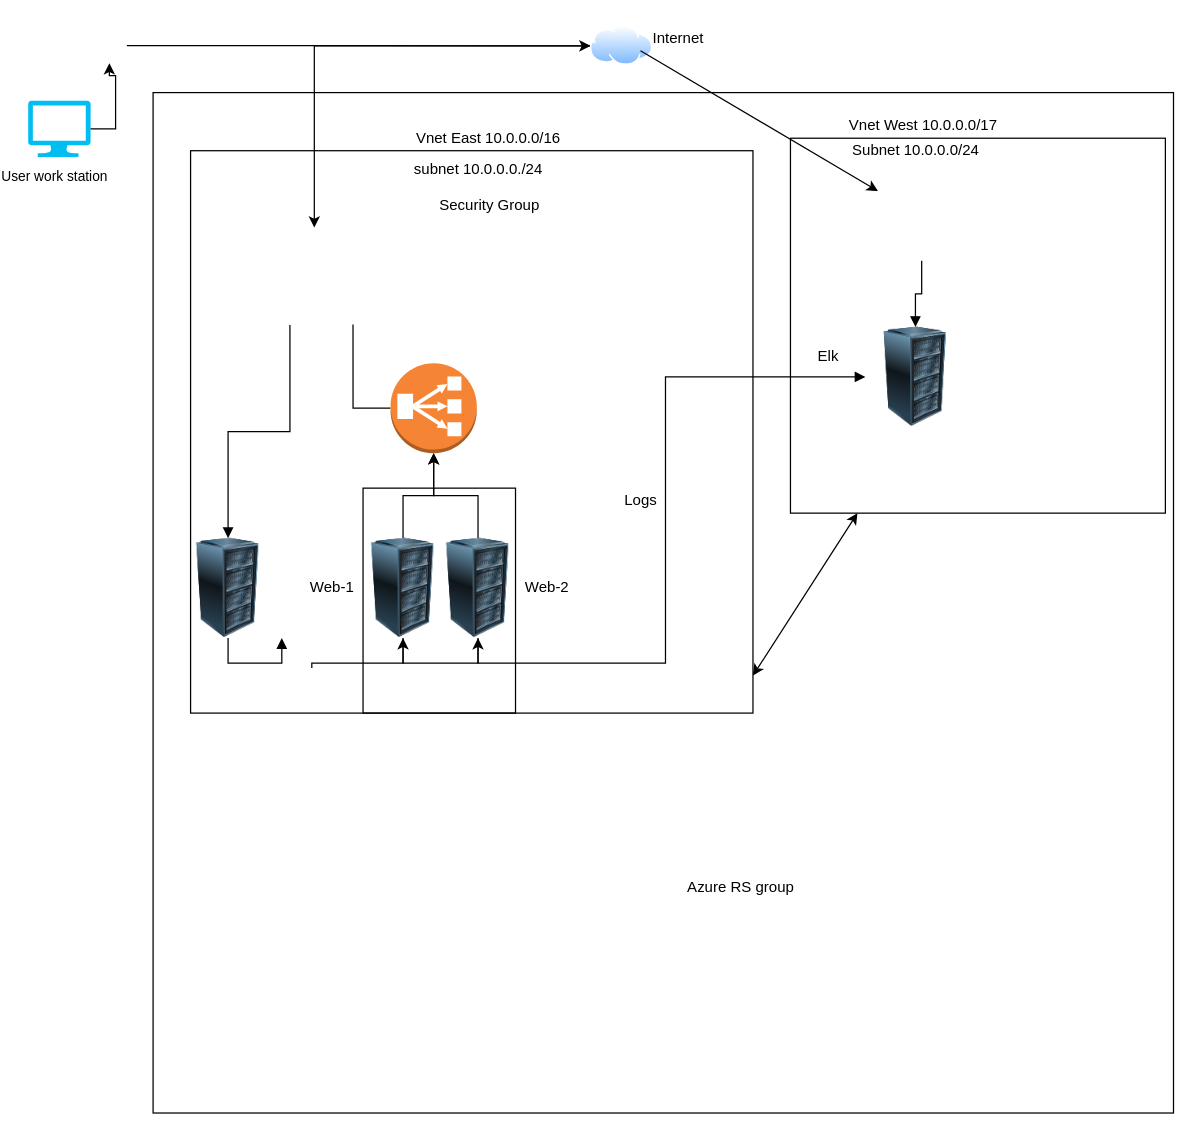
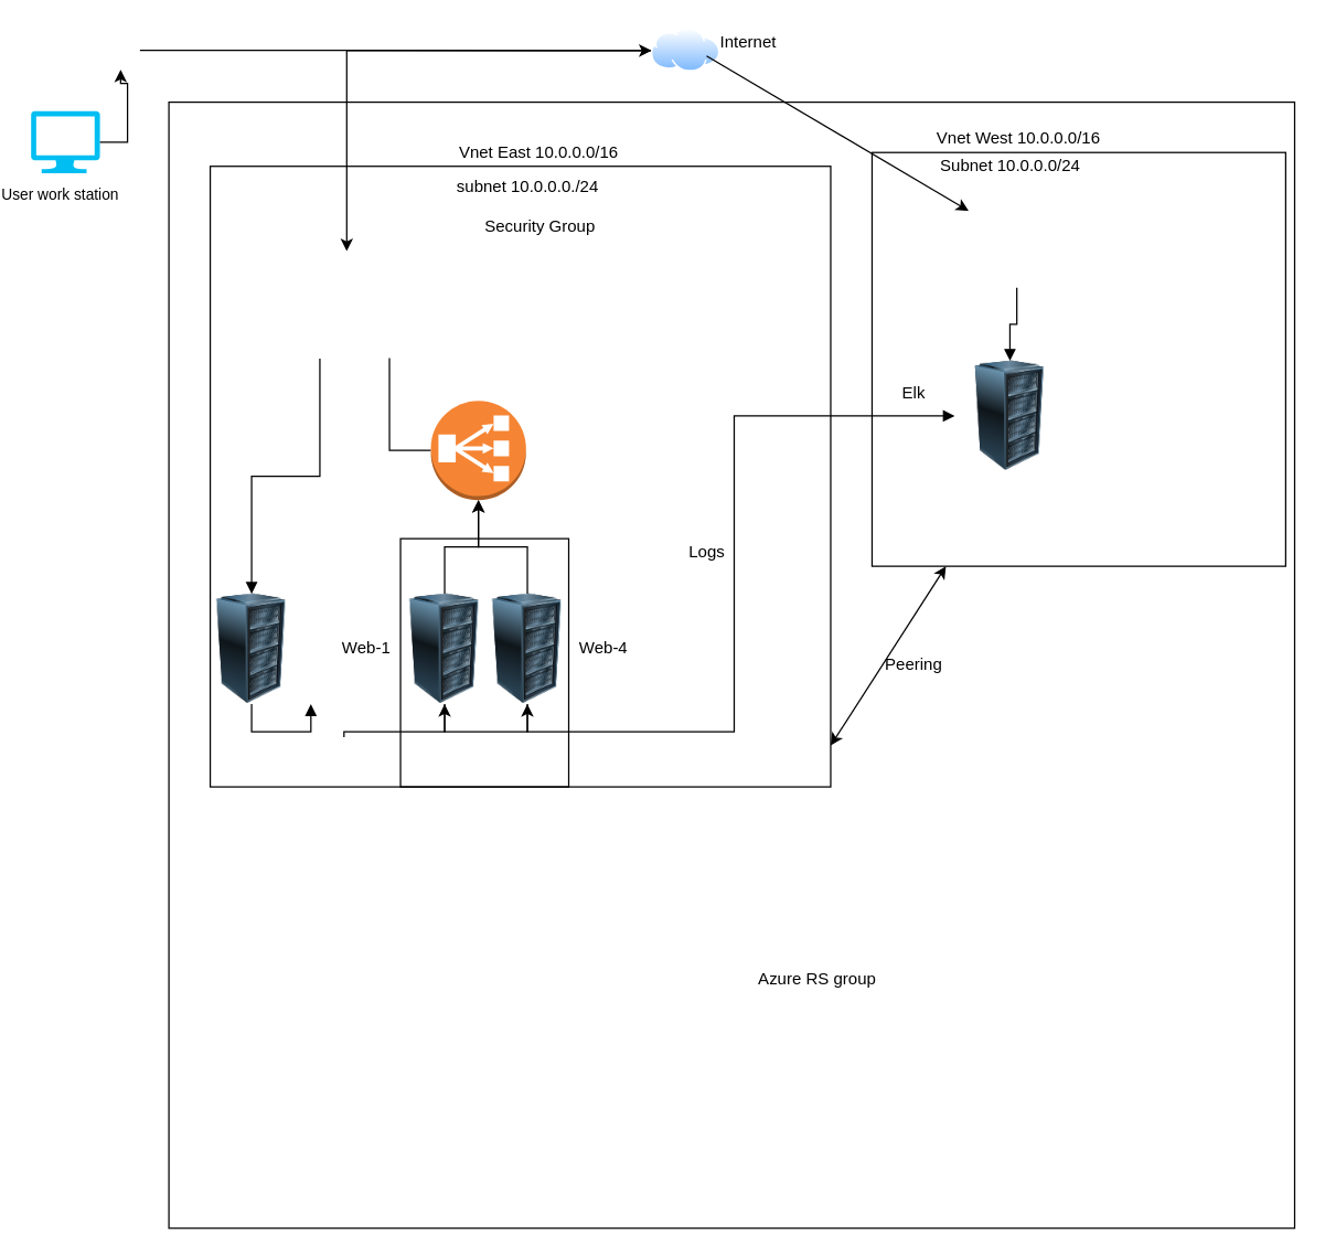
  <mxCell id="0" />
  <mxCell id="1" parent="0" />
  <mxCell id="2" value="" style="whiteSpace=wrap;html=1;aspect=fixed;" vertex="1" parent="1"><mxGeometry x="120" y="73.5" width="816.5" height="816.5" as="geometry" /></mxCell>
  <mxCell id="3" value="" style="whiteSpace=wrap;html=1;aspect=fixed;fillColor=none;" vertex="1" parent="1"><mxGeometry x="630" y="110" width="300" height="300" as="geometry" /></mxCell>
  <mxCell id="4" value="" style="whiteSpace=wrap;html=1;aspect=fixed;fillColor=none;" vertex="1" parent="1"><mxGeometry x="150" y="120" width="450" height="450" as="geometry" /></mxCell>
  <mxCell id="5" value="" style="rounded=0;whiteSpace=wrap;html=1;fillColor=none;" vertex="1" parent="1"><mxGeometry x="288" y="390" width="122" height="180" as="geometry" /></mxCell>
  <mxCell id="6" value="" style="edgeStyle=orthogonalEdgeStyle;rounded=0;orthogonalLoop=1;jettySize=auto;html=1;" edge="1" parent="1" source="26" target="9"><mxGeometry relative="1" as="geometry" /></mxCell>
  <mxCell id="7" value="" style="verticalLabelPosition=bottom;html=1;verticalAlign=top;align=center;strokeColor=none;fillColor=#00BEF2;shape=mxgraph.azure.computer;pointerEvents=1;" vertex="1" parent="1"><mxGeometry x="20" y="80" width="50" height="45" as="geometry" /></mxCell>
  <mxCell id="8" value="" style="edgeStyle=orthogonalEdgeStyle;rounded=0;orthogonalLoop=1;jettySize=auto;html=1;" edge="1" parent="1" source="9" target="10"><mxGeometry relative="1" as="geometry" /></mxCell>
  <mxCell id="9" value="" style="aspect=fixed;perimeter=ellipsePerimeter;html=1;align=center;shadow=0;dashed=0;spacingTop=3;image;image=img/lib/active_directory/internet_cloud.svg;" vertex="1" parent="1"><mxGeometry x="470" y="20.25" width="50" height="31.5" as="geometry" /></mxCell>
  <mxCell id="10" value="" style="shape=image;html=1;verticalAlign=top;verticalLabelPosition=bottom;labelBackgroundColor=#ffffff;imageAspect=0;aspect=fixed;image=https://cdn2.iconfinder.com/data/icons/social-flat-buttons-3/512/ember-128.png" vertex="1" parent="1"><mxGeometry x="210" y="181.5" width="78" height="78" as="geometry" /></mxCell>
  <mxCell id="11" style="edgeStyle=orthogonalEdgeStyle;rounded=0;orthogonalLoop=1;jettySize=auto;html=1;entryX=0.897;entryY=0.994;entryDx=0;entryDy=0;entryPerimeter=0;endArrow=none;endFill=0;" edge="1" parent="1" source="12" target="10"><mxGeometry relative="1" as="geometry" /></mxCell>
  <mxCell id="12" value="" style="outlineConnect=0;dashed=0;verticalLabelPosition=bottom;verticalAlign=top;align=center;html=1;shape=mxgraph.aws3.classic_load_balancer;fillColor=#F58534;gradientColor=none;" vertex="1" parent="1"><mxGeometry x="310" y="290" width="69" height="72" as="geometry" /></mxCell>
  <mxCell id="13" value="" style="edgeStyle=orthogonalEdgeStyle;rounded=0;orthogonalLoop=1;jettySize=auto;html=1;" edge="1" parent="1" source="15" target="12"><mxGeometry relative="1" as="geometry" /></mxCell>
  <mxCell id="14" style="edgeStyle=orthogonalEdgeStyle;rounded=0;orthogonalLoop=1;jettySize=auto;html=1;entryX=0.5;entryY=1;entryDx=0;entryDy=0;" edge="1" parent="1" source="15" target="24"><mxGeometry relative="1" as="geometry"><Array as="points"><mxPoint x="320" y="530" /><mxPoint x="380" y="530" /></Array></mxGeometry></mxCell>
  <mxCell id="15" value="" style="image;html=1;image=img/lib/clip_art/computers/Server_Rack_128x128.png" vertex="1" parent="1"><mxGeometry x="280" y="430" width="80" height="80" as="geometry" /></mxCell>
  <mxCell id="16" style="edgeStyle=orthogonalEdgeStyle;rounded=0;orthogonalLoop=1;jettySize=auto;html=1;entryX=0.25;entryY=1;entryDx=0;entryDy=0;endArrow=none;endFill=0;startArrow=block;startFill=1;" edge="1" parent="1" source="20" target="10"><mxGeometry relative="1" as="geometry" /></mxCell>
  <mxCell id="17" value="User work station" style="edgeLabel;html=1;align=center;verticalAlign=middle;resizable=0;points=[];" vertex="1" connectable="0" parent="16"><mxGeometry x="0.795" y="-1" relative="1" as="geometry"><mxPoint x="-190.5" y="-142.5" as="offset" /></mxGeometry></mxCell>
  <mxCell id="18" style="edgeStyle=orthogonalEdgeStyle;rounded=0;orthogonalLoop=1;jettySize=auto;html=1;entryX=0.5;entryY=1;entryDx=0;entryDy=0;exitX=1;exitY=0.5;exitDx=0;exitDy=0;" edge="1" parent="1" source="29" target="15"><mxGeometry relative="1" as="geometry"><mxPoint x="230" y="560" as="targetPoint" /><Array as="points"><mxPoint x="247" y="530" /><mxPoint x="320" y="530" /></Array></mxGeometry></mxCell>
  <mxCell id="19" value="" style="edgeStyle=orthogonalEdgeStyle;rounded=0;orthogonalLoop=1;jettySize=auto;html=1;startArrow=none;startFill=0;endArrow=block;endFill=1;" edge="1" parent="1" source="20" target="29"><mxGeometry relative="1" as="geometry" /></mxCell>
  <mxCell id="20" value="" style="image;html=1;image=img/lib/clip_art/computers/Server_Rack_128x128.png" vertex="1" parent="1"><mxGeometry x="140" y="430" width="80" height="80" as="geometry" /></mxCell>
  <mxCell id="21" value="" style="image;html=1;image=img/lib/clip_art/computers/Server_Rack_128x128.png" vertex="1" parent="1"><mxGeometry x="690" y="261" width="80" height="80" as="geometry" /></mxCell>
  <mxCell id="22" value="" style="edgeStyle=orthogonalEdgeStyle;rounded=0;orthogonalLoop=1;jettySize=auto;html=1;" edge="1" parent="1" source="24" target="12"><mxGeometry relative="1" as="geometry" /></mxCell>
  <mxCell id="23" style="edgeStyle=orthogonalEdgeStyle;rounded=0;orthogonalLoop=1;jettySize=auto;html=1;endArrow=block;endFill=1;" edge="1" parent="1" source="24" target="21"><mxGeometry relative="1" as="geometry"><Array as="points"><mxPoint x="380" y="530" /><mxPoint x="530" y="530" /></Array></mxGeometry></mxCell>
  <mxCell id="24" value="" style="image;html=1;image=img/lib/clip_art/computers/Server_Rack_128x128.png" vertex="1" parent="1"><mxGeometry x="340" y="430" width="80" height="80" as="geometry" /></mxCell>
  <mxCell id="25" value="Internet" style="text;html=1;align=center;verticalAlign=middle;resizable=0;points=[];autosize=1;" vertex="1" parent="1"><mxGeometry x="510" y="20.25" width="60" height="20" as="geometry" /></mxCell>
  <mxCell id="26" value="" style="shape=image;html=1;verticalAlign=top;verticalLabelPosition=bottom;labelBackgroundColor=#ffffff;imageAspect=0;aspect=fixed;image=https://cdn2.iconfinder.com/data/icons/stilllife/48x48/filesystems/gnome-fs-ssh.png" vertex="1" parent="1"><mxGeometry x="71" y="22" width="28" height="28" as="geometry" /></mxCell>
  <mxCell id="27" value="" style="edgeStyle=orthogonalEdgeStyle;rounded=0;orthogonalLoop=1;jettySize=auto;html=1;" edge="1" parent="1" source="7" target="26"><mxGeometry relative="1" as="geometry"><mxPoint x="80" y="220.5" as="sourcePoint" /><mxPoint x="120.001" y="220.6" as="targetPoint" /></mxGeometry></mxCell>
  <mxCell id="28" value="Security Group" style="text;html=1;align=center;verticalAlign=middle;resizable=0;points=[];autosize=1;" vertex="1" parent="1"><mxGeometry x="339" y="153.5" width="100" height="20" as="geometry" /></mxCell>
  <mxCell id="29" value="" style="shape=image;html=1;verticalAlign=top;verticalLabelPosition=bottom;labelBackgroundColor=#ffffff;imageAspect=0;aspect=fixed;image=https://cdn2.iconfinder.com/data/icons/stilllife/48x48/filesystems/gnome-fs-ssh.png" vertex="1" parent="1"><mxGeometry x="199" y="510" width="48" height="48" as="geometry" /></mxCell>
  <mxCell id="30" value="Azure RS group" style="text;html=1;align=center;verticalAlign=middle;resizable=0;points=[];autosize=1;" vertex="1" parent="1"><mxGeometry x="540" y="700" width="100" height="20" as="geometry" /></mxCell>
  <mxCell id="31" value="Vnet East 10.0.0.0/16" style="text;html=1;align=center;verticalAlign=middle;resizable=0;points=[];autosize=1;" vertex="1" parent="1"><mxGeometry x="323.25" y="100" width="130" height="20" as="geometry" /></mxCell>
  <mxCell id="32" value="" style="edgeStyle=orthogonalEdgeStyle;rounded=0;orthogonalLoop=1;jettySize=auto;html=1;startArrow=none;startFill=0;endArrow=block;endFill=1;" edge="1" parent="1" source="33" target="21"><mxGeometry relative="1" as="geometry" /></mxCell>
  <mxCell id="33" value="" style="shape=image;html=1;verticalAlign=top;verticalLabelPosition=bottom;labelBackgroundColor=#ffffff;imageAspect=0;aspect=fixed;image=https://cdn2.iconfinder.com/data/icons/social-flat-buttons-3/512/ember-128.png" vertex="1" parent="1"><mxGeometry x="700" y="138" width="70" height="70" as="geometry" /></mxCell>
  <mxCell id="34" value="" style="endArrow=classic;startArrow=classic;html=1;" edge="1" parent="1" target="3"><mxGeometry width="50" height="50" relative="1" as="geometry"><mxPoint x="600" y="540" as="sourcePoint" /><mxPoint x="650" y="490" as="targetPoint" /></mxGeometry></mxCell>
+ <mxCell id="35" value="Peering" style="text;html=1;align=center;verticalAlign=middle;resizable=0;points=[];autosize=1;" vertex="1" parent="1"><mxGeometry x="630" y="471.75" width="60" height="20" as="geometry" /></mxCell>
  <mxCell id="36" value="" style="endArrow=classic;html=1;" edge="1" parent="1" target="33"><mxGeometry width="50" height="50" relative="1" as="geometry"><mxPoint x="510" y="40" as="sourcePoint" /><mxPoint x="560" y="-10" as="targetPoint" /></mxGeometry></mxCell>
- <mxCell id="37" value="Vnet West 10.0.0.0/17" style="text;html=1;align=center;verticalAlign=middle;resizable=0;points=[];autosize=1;" vertex="1" parent="1"><mxGeometry x="671" y="90" width="130" height="20" as="geometry" /></mxCell>
+ <mxCell id="37" value="Vnet West 10.0.0.0/16" style="text;html=1;align=center;verticalAlign=middle;resizable=0;points=[];autosize=1;" vertex="1" parent="1"><mxGeometry x="671" y="90" width="130" height="20" as="geometry" /></mxCell>
  <mxCell id="38" value="Logs" style="text;html=1;align=center;verticalAlign=middle;resizable=0;points=[];autosize=1;" vertex="1" parent="1"><mxGeometry x="490" y="390" width="40" height="20" as="geometry" /></mxCell>
  <mxCell id="39" value="Elk" style="text;html=1;align=center;verticalAlign=middle;resizable=0;points=[];autosize=1;" vertex="1" parent="1"><mxGeometry x="645" y="275" width="30" height="20" as="geometry" /></mxCell>
- <mxCell id="40" value="Web-2" style="text;html=1;align=center;verticalAlign=middle;resizable=0;points=[];autosize=1;" vertex="1" parent="1"><mxGeometry x="410" y="460" width="50" height="20" as="geometry" /></mxCell>
+ <mxCell id="40" value="Web-4" style="text;html=1;align=center;verticalAlign=middle;resizable=0;points=[];autosize=1;" vertex="1" parent="1"><mxGeometry x="410" y="460" width="50" height="20" as="geometry" /></mxCell>
  <mxCell id="41" value="Web-1" style="text;html=1;align=center;verticalAlign=middle;resizable=0;points=[];autosize=1;" vertex="1" parent="1"><mxGeometry x="238" y="460" width="50" height="20" as="geometry" /></mxCell>
  <mxCell id="42" value="subnet 10.0.0.0./24" style="text;html=1;align=center;verticalAlign=middle;resizable=0;points=[];autosize=1;" vertex="1" parent="1"><mxGeometry x="320" y="125" width="120" height="20" as="geometry" /></mxCell>
  <mxCell id="43" value="Subnet 10.0.0.0/24" style="text;html=1;align=center;verticalAlign=middle;resizable=0;points=[];autosize=1;" vertex="1" parent="1"><mxGeometry x="670" y="110" width="120" height="20" as="geometry" /></mxCell>
